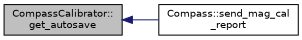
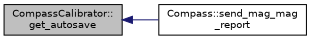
  digraph {
    rankdir=LR
    node [color=black fontname=Helvetica fontsize=10 shape=record style=filled]
    n1 [fillcolor=grey75 fontcolor=black height=0.2 label="CompassCalibrator::\lget_autosave" width=0.4]
-   n2 [fillcolor=white height=0.2 label="Compass::send_mag_cal\l_report" width=0.4]
+   n2 [fillcolor=white height=0.2 label="Compass::send_mag_mag\l_report" width=0.4]
    n1 -> n2 [color=midnightblue dir=back fontname=Helvetica fontsize=10 labelfontname=Helvetica labelfontsize=10 style=solid]
  }
